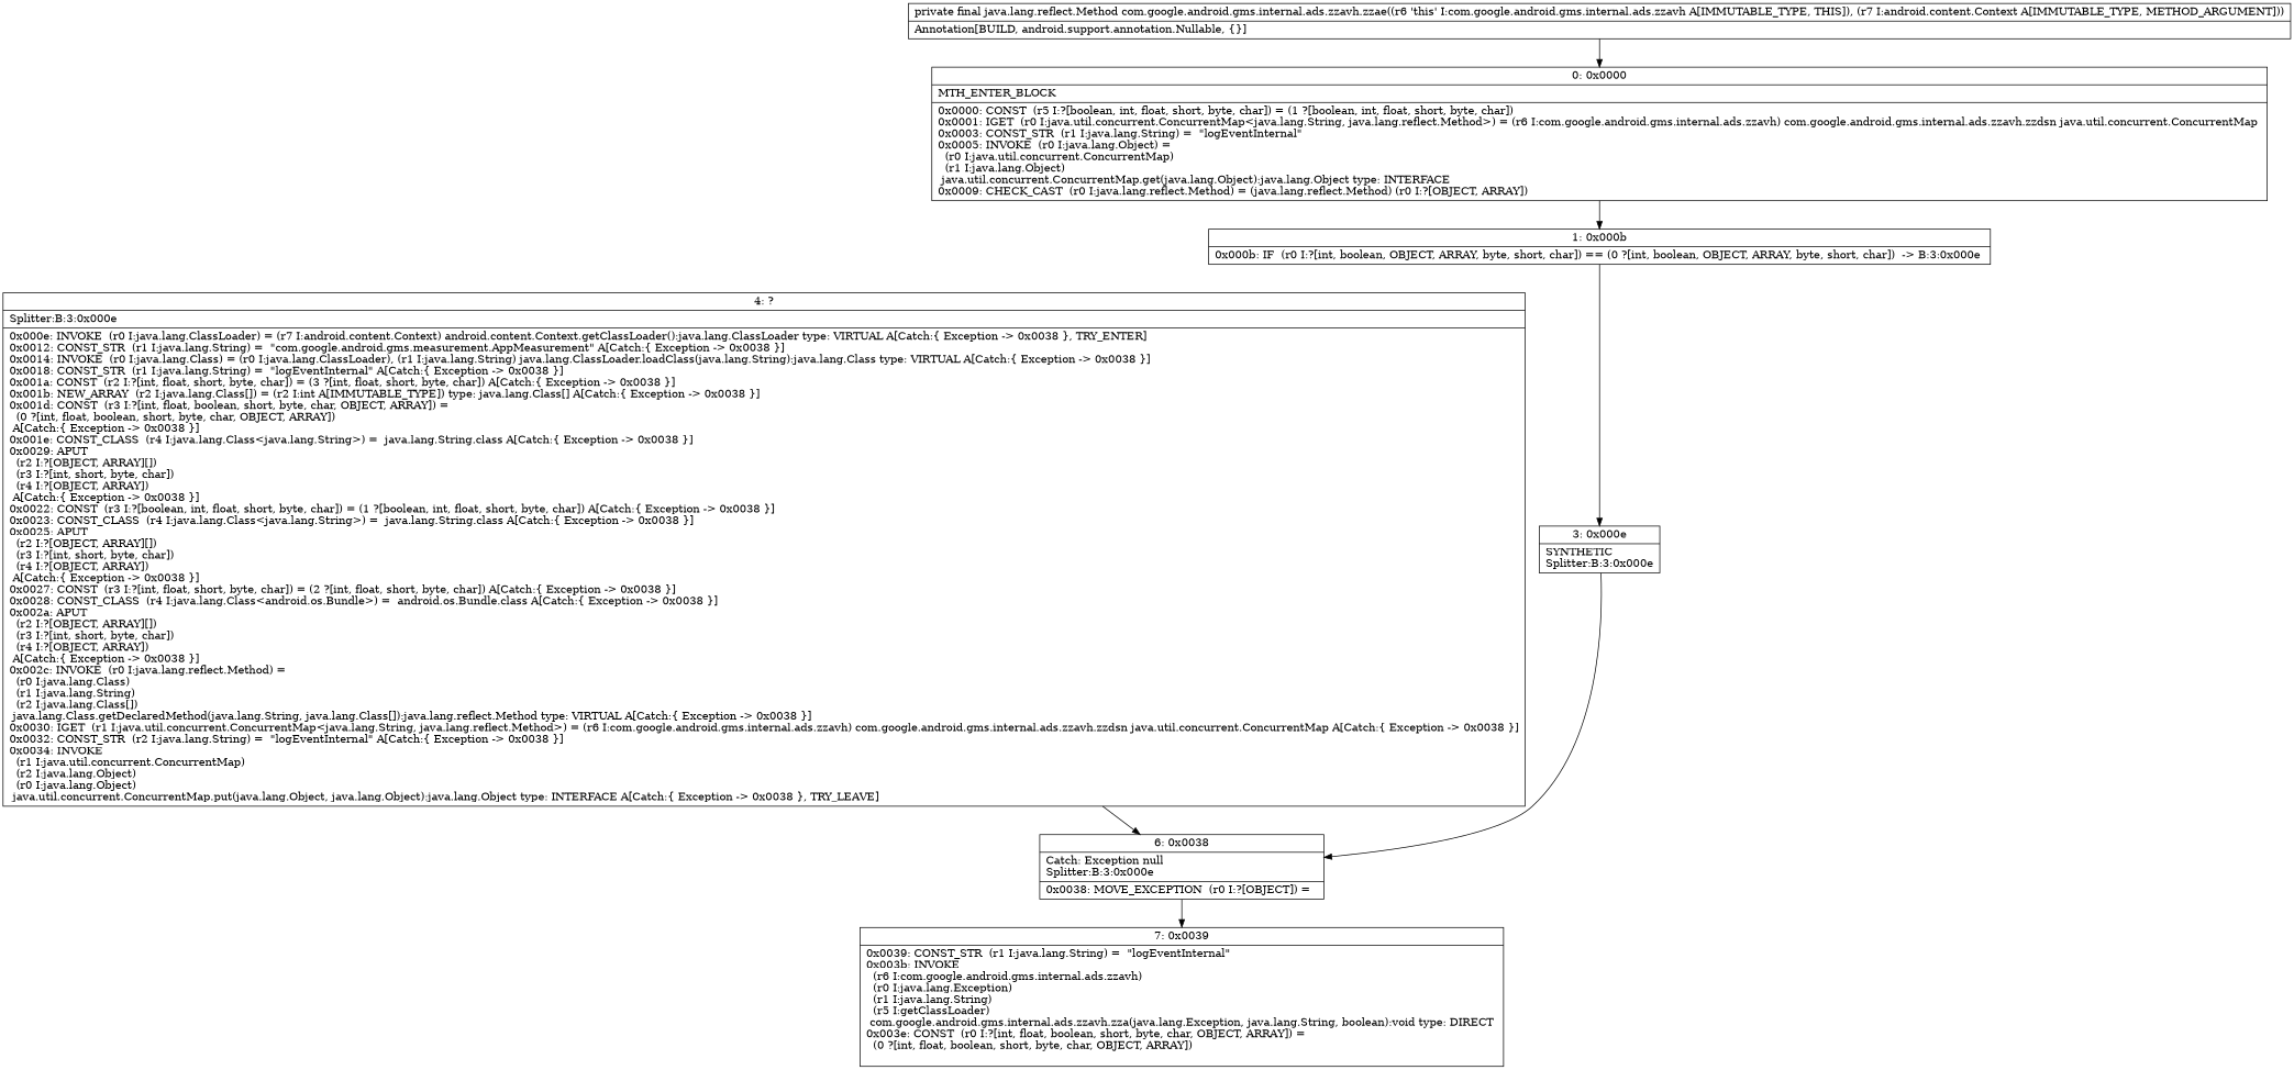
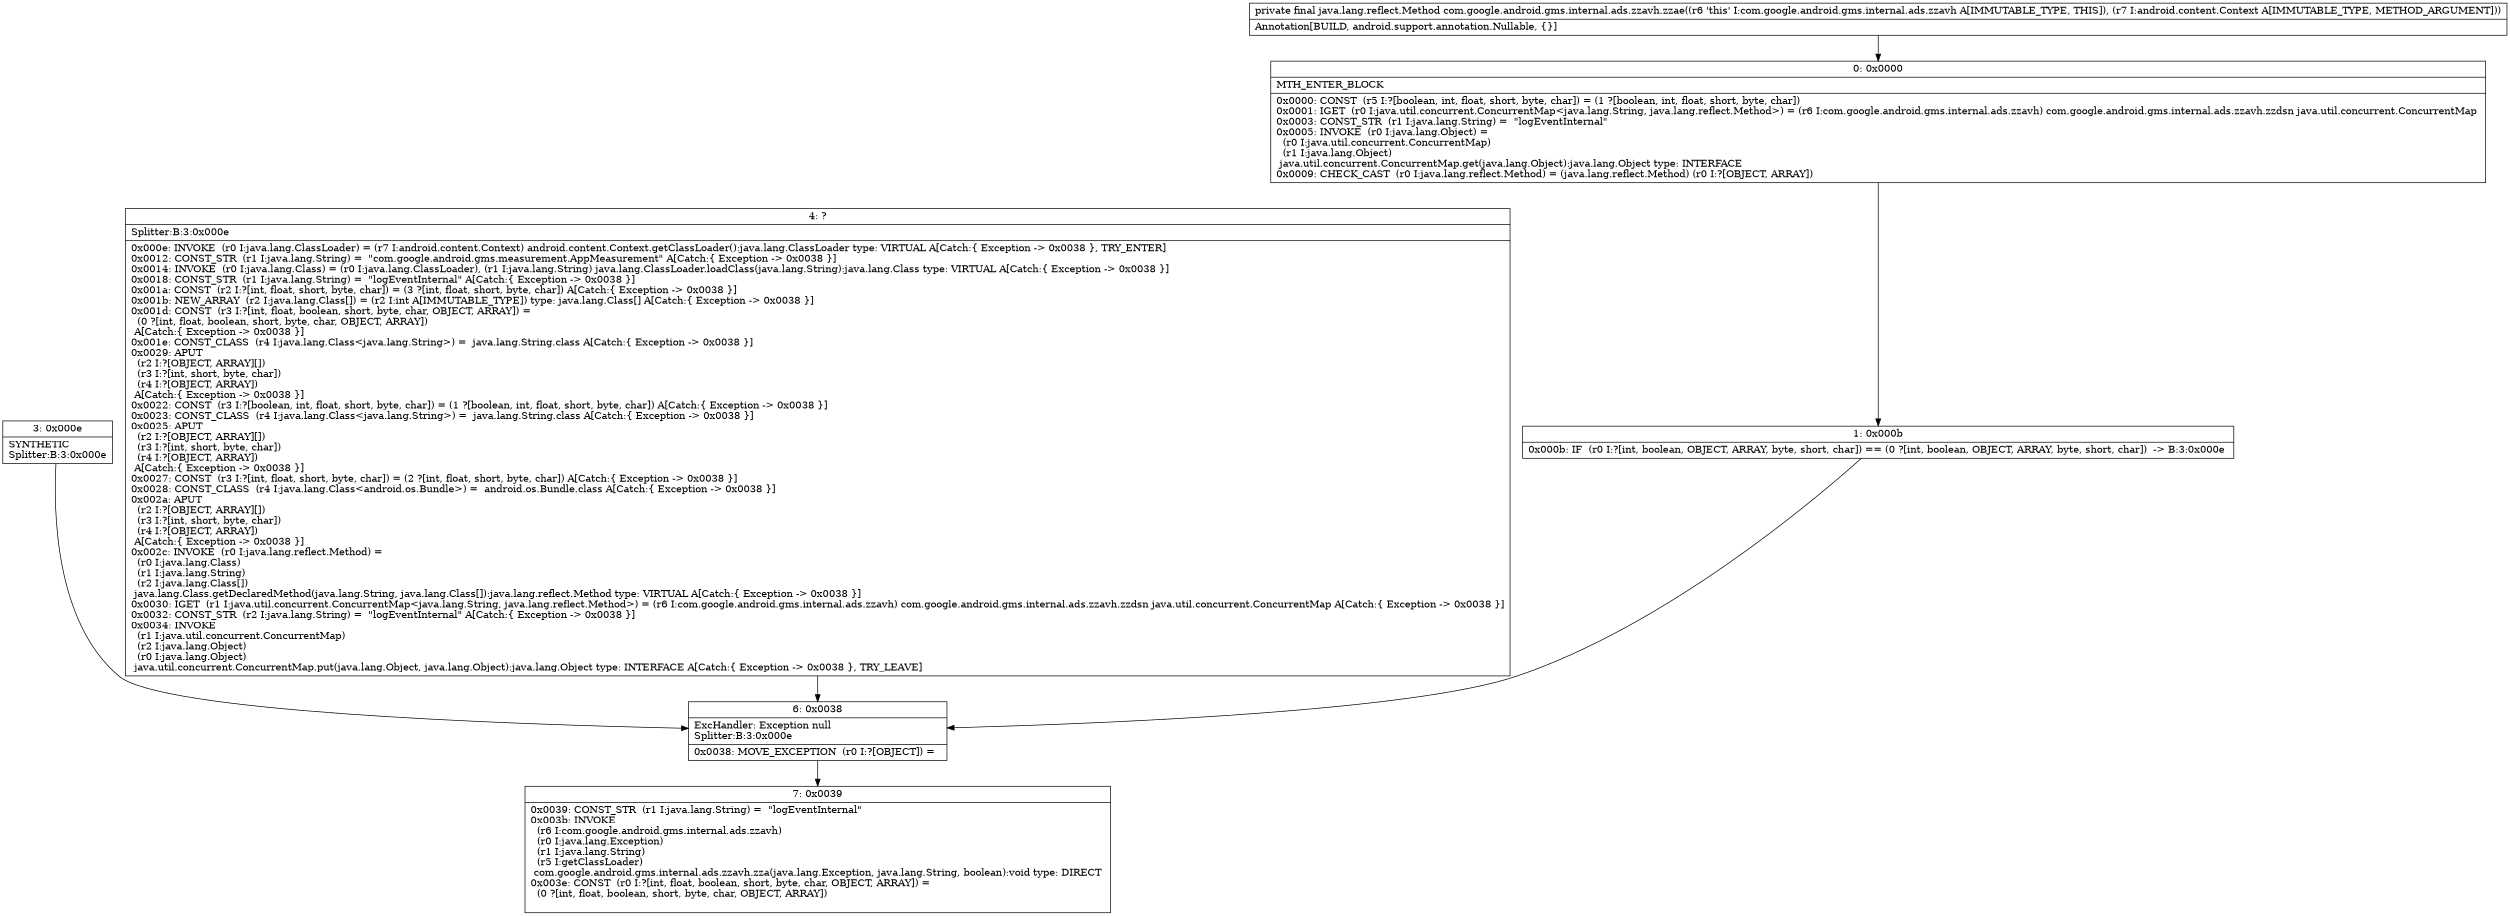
  digraph {
    node [shape=record]
    n1 [label="{0\:\ 0x0000|MTH_ENTER_BLOCK\l|0x0000: CONST  (r5 I:?[boolean, int, float, short, byte, char]) = (1 ?[boolean, int, float, short, byte, char]) \l0x0001: IGET  (r0 I:java.util.concurrent.ConcurrentMap\<java.lang.String, java.lang.reflect.Method\>) = (r6 I:com.google.android.gms.internal.ads.zzavh) com.google.android.gms.internal.ads.zzavh.zzdsn java.util.concurrent.ConcurrentMap \l0x0003: CONST_STR  (r1 I:java.lang.String) =  \"logEventInternal\" \l0x0005: INVOKE  (r0 I:java.lang.Object) = \l  (r0 I:java.util.concurrent.ConcurrentMap)\l  (r1 I:java.lang.Object)\l java.util.concurrent.ConcurrentMap.get(java.lang.Object):java.lang.Object type: INTERFACE \l0x0009: CHECK_CAST  (r0 I:java.lang.reflect.Method) = (java.lang.reflect.Method) (r0 I:?[OBJECT, ARRAY]) \l}"]
    n2 [label="{1\:\ 0x000b|0x000b: IF  (r0 I:?[int, boolean, OBJECT, ARRAY, byte, short, char]) == (0 ?[int, boolean, OBJECT, ARRAY, byte, short, char])  \-\> B:3:0x000e \l}"]
    n3 [label="{3\:\ 0x000e|SYNTHETIC\lSplitter:B:3:0x000e\l}"]
-   n4 [label="{6\:\ 0x0038|Catch: Exception null\lSplitter:B:3:0x000e\l|0x0038: MOVE_EXCEPTION  (r0 I:?[OBJECT]) =  \l}"]
+   n4 [label="{6\:\ 0x0038|ExcHandler: Exception null\lSplitter:B:3:0x000e\l|0x0038: MOVE_EXCEPTION  (r0 I:?[OBJECT]) =  \l}"]
    n5 [label="{4\:\ ?|Splitter:B:3:0x000e\l|0x000e: INVOKE  (r0 I:java.lang.ClassLoader) = (r7 I:android.content.Context) android.content.Context.getClassLoader():java.lang.ClassLoader type: VIRTUAL A[Catch:\{ Exception \-\> 0x0038 \}, TRY_ENTER]\l0x0012: CONST_STR  (r1 I:java.lang.String) =  \"com.google.android.gms.measurement.AppMeasurement\" A[Catch:\{ Exception \-\> 0x0038 \}]\l0x0014: INVOKE  (r0 I:java.lang.Class) = (r0 I:java.lang.ClassLoader), (r1 I:java.lang.String) java.lang.ClassLoader.loadClass(java.lang.String):java.lang.Class type: VIRTUAL A[Catch:\{ Exception \-\> 0x0038 \}]\l0x0018: CONST_STR  (r1 I:java.lang.String) =  \"logEventInternal\" A[Catch:\{ Exception \-\> 0x0038 \}]\l0x001a: CONST  (r2 I:?[int, float, short, byte, char]) = (3 ?[int, float, short, byte, char]) A[Catch:\{ Exception \-\> 0x0038 \}]\l0x001b: NEW_ARRAY  (r2 I:java.lang.Class[]) = (r2 I:int A[IMMUTABLE_TYPE]) type: java.lang.Class[] A[Catch:\{ Exception \-\> 0x0038 \}]\l0x001d: CONST  (r3 I:?[int, float, boolean, short, byte, char, OBJECT, ARRAY]) = \l  (0 ?[int, float, boolean, short, byte, char, OBJECT, ARRAY])\l A[Catch:\{ Exception \-\> 0x0038 \}]\l0x001e: CONST_CLASS  (r4 I:java.lang.Class\<java.lang.String\>) =  java.lang.String.class A[Catch:\{ Exception \-\> 0x0038 \}]\l0x0029: APUT  \l  (r2 I:?[OBJECT, ARRAY][])\l  (r3 I:?[int, short, byte, char])\l  (r4 I:?[OBJECT, ARRAY])\l A[Catch:\{ Exception \-\> 0x0038 \}]\l0x0022: CONST  (r3 I:?[boolean, int, float, short, byte, char]) = (1 ?[boolean, int, float, short, byte, char]) A[Catch:\{ Exception \-\> 0x0038 \}]\l0x0023: CONST_CLASS  (r4 I:java.lang.Class\<java.lang.String\>) =  java.lang.String.class A[Catch:\{ Exception \-\> 0x0038 \}]\l0x0025: APUT  \l  (r2 I:?[OBJECT, ARRAY][])\l  (r3 I:?[int, short, byte, char])\l  (r4 I:?[OBJECT, ARRAY])\l A[Catch:\{ Exception \-\> 0x0038 \}]\l0x0027: CONST  (r3 I:?[int, float, short, byte, char]) = (2 ?[int, float, short, byte, char]) A[Catch:\{ Exception \-\> 0x0038 \}]\l0x0028: CONST_CLASS  (r4 I:java.lang.Class\<android.os.Bundle\>) =  android.os.Bundle.class A[Catch:\{ Exception \-\> 0x0038 \}]\l0x002a: APUT  \l  (r2 I:?[OBJECT, ARRAY][])\l  (r3 I:?[int, short, byte, char])\l  (r4 I:?[OBJECT, ARRAY])\l A[Catch:\{ Exception \-\> 0x0038 \}]\l0x002c: INVOKE  (r0 I:java.lang.reflect.Method) = \l  (r0 I:java.lang.Class)\l  (r1 I:java.lang.String)\l  (r2 I:java.lang.Class[])\l java.lang.Class.getDeclaredMethod(java.lang.String, java.lang.Class[]):java.lang.reflect.Method type: VIRTUAL A[Catch:\{ Exception \-\> 0x0038 \}]\l0x0030: IGET  (r1 I:java.util.concurrent.ConcurrentMap\<java.lang.String, java.lang.reflect.Method\>) = (r6 I:com.google.android.gms.internal.ads.zzavh) com.google.android.gms.internal.ads.zzavh.zzdsn java.util.concurrent.ConcurrentMap A[Catch:\{ Exception \-\> 0x0038 \}]\l0x0032: CONST_STR  (r2 I:java.lang.String) =  \"logEventInternal\" A[Catch:\{ Exception \-\> 0x0038 \}]\l0x0034: INVOKE  \l  (r1 I:java.util.concurrent.ConcurrentMap)\l  (r2 I:java.lang.Object)\l  (r0 I:java.lang.Object)\l java.util.concurrent.ConcurrentMap.put(java.lang.Object, java.lang.Object):java.lang.Object type: INTERFACE A[Catch:\{ Exception \-\> 0x0038 \}, TRY_LEAVE]\l}"]
    n6 [label="{7\:\ 0x0039|0x0039: CONST_STR  (r1 I:java.lang.String) =  \"logEventInternal\" \l0x003b: INVOKE  \l  (r6 I:com.google.android.gms.internal.ads.zzavh)\l  (r0 I:java.lang.Exception)\l  (r1 I:java.lang.String)\l  (r5 I:getClassLoader)\l com.google.android.gms.internal.ads.zzavh.zza(java.lang.Exception, java.lang.String, boolean):void type: DIRECT \l0x003e: CONST  (r0 I:?[int, float, boolean, short, byte, char, OBJECT, ARRAY]) = \l  (0 ?[int, float, boolean, short, byte, char, OBJECT, ARRAY])\l \l}"]
    n7 [label="{private final java.lang.reflect.Method com.google.android.gms.internal.ads.zzavh.zzae((r6 'this' I:com.google.android.gms.internal.ads.zzavh A[IMMUTABLE_TYPE, THIS]), (r7 I:android.content.Context A[IMMUTABLE_TYPE, METHOD_ARGUMENT]))  | Annotation[BUILD, android.support.annotation.Nullable, \{\}]\l}"]
    n1 -> n2
-   n2 -> n3
+   n2 -> n4
    n3 -> n4
    n4 -> n6
    n5 -> n4
    n7 -> n1
  }
